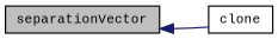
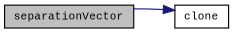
  digraph {
    rankdir=LR
    fontname="Liberation Mono"
    node [color=black fontname="Liberation Mono" fontsize=10 shape=record]
    n1 [fillcolor=grey75 fontcolor=black height=0.2 label=separationVector style=filled width=0.4]
    n2 [height=0.2 label=clone width=0.4]
-   n1 -> n2 [color=midnightblue dir=back fontname="Liberation Mono" fontsize=10 labelfontname=Helvetica labelfontsize=10 style=solid]
+   n2 -> n1 [color=midnightblue dir=back fontname="Liberation Mono" fontsize=10 labelfontname=Helvetica labelfontsize=10 style=solid]
  }
